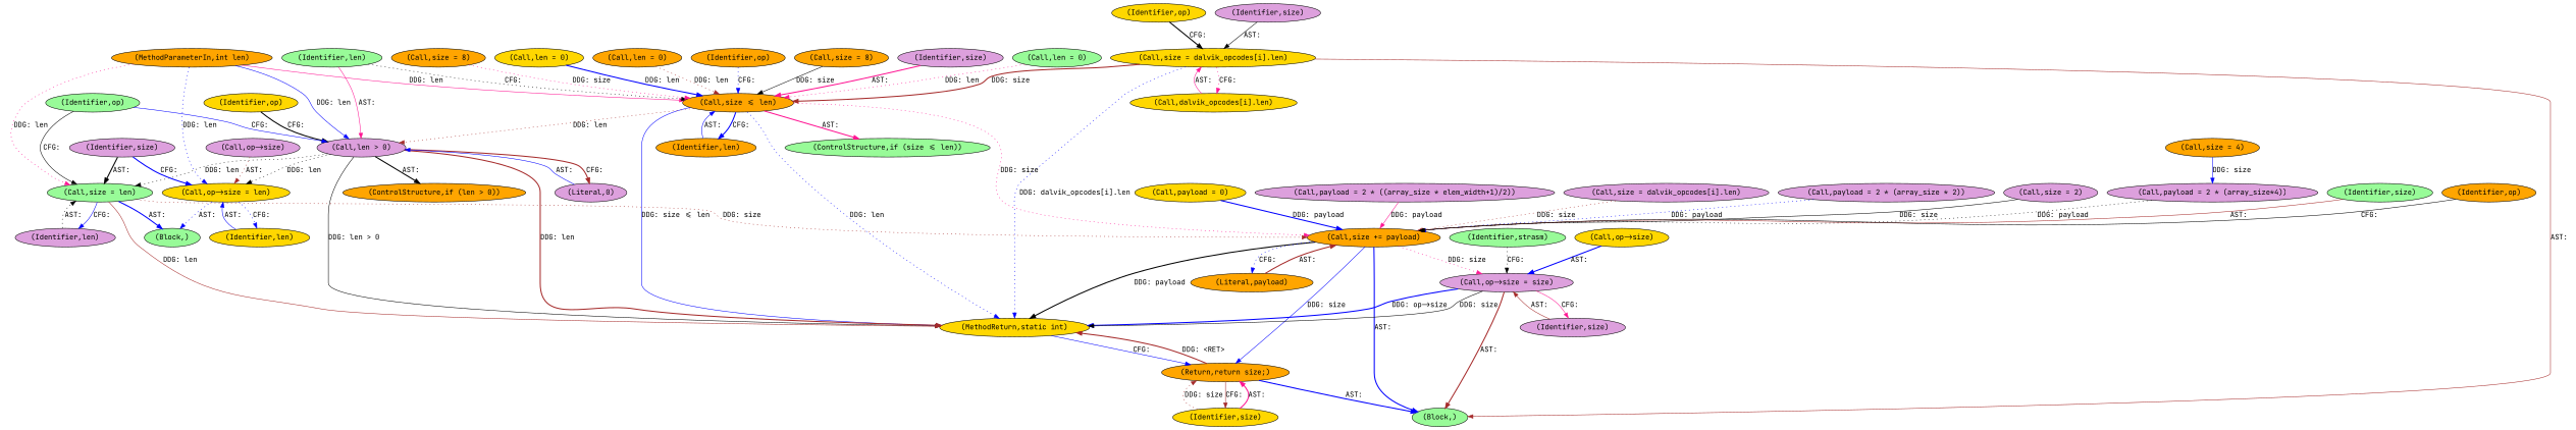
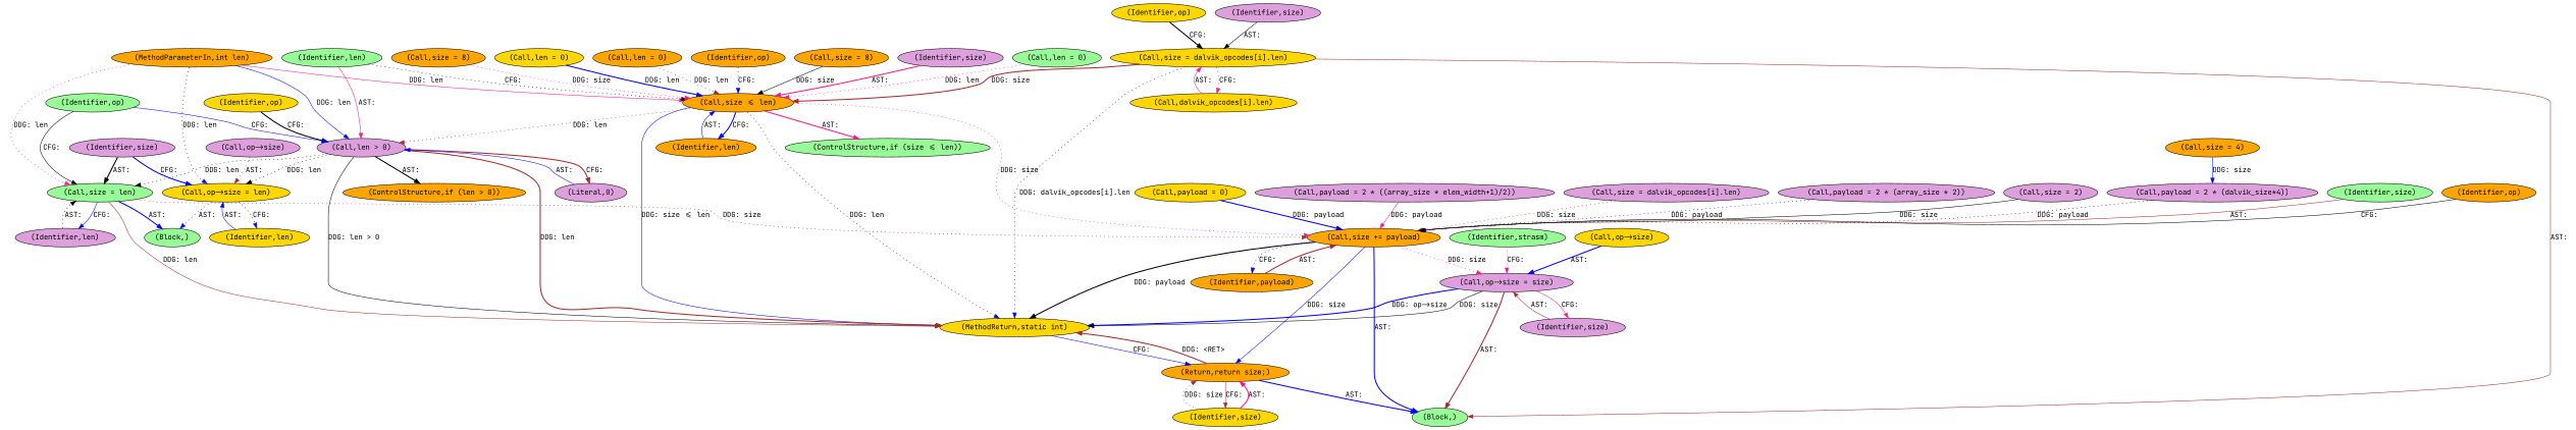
  digraph {
    fontname="JetBrains Mono"
    node [fillcolor=plum fontname="JetBrains Mono" style=filled]
    edge [color=blue fontname="JetBrains Mono" style=solid]
    n1 [fillcolor=gold label="(Call,size = dalvik_opcodes[i].len)"]
    n2 [fillcolor=orange label="(Call,size <= len)"]
    n3 [fillcolor=gold label="(MethodReturn,static int)"]
    n4 [fillcolor=palegreen label="(Block,)"]
    n5 [fillcolor=gold label="(Call,dalvik_opcodes[i].len)"]
    n6 [label="(Call,len > 0)"]
    n7 [fillcolor=orange label="(Call,size += payload)"]
    n8 [fillcolor=orange label="(Identifier,len)"]
    n9 [fillcolor=palegreen label="(ControlStructure,if (size <= len))"]
    n10 [fillcolor=orange label="(Return,return size;)"]
    n11 [fillcolor=gold label="(Call,op->size = len)"]
    n12 [fillcolor=palegreen label="(Call,size = len)"]
    n13 [fillcolor=orange label="(ControlStructure,if (len > 0))"]
    n14 [label="(Literal,0)"]
    n15 [label="(Call,op->size = size)"]
-   n16 [fillcolor=orange label="(Literal,payload)"]
+   n16 [fillcolor=orange label="(Identifier,payload)"]
    n17 [fillcolor=palegreen label="(Block,)"]
    n18 [fillcolor=gold label="(Identifier,len)"]
    n19 [label="(Identifier,len)"]
    n20 [label="(Identifier,size)"]
    n21 [fillcolor=gold label="(Identifier,size)"]
    n22 [fillcolor=gold label="(Call,op->size)"]
    n23 [fillcolor=palegreen label="(Call,len = 0)"]
    n24 [label="(Call,size = dalvik_opcodes[i].len)"]
    n25 [label="(Identifier,size)"]
    n26 [label="(Call,payload = 2 * (array_size * 2))"]
    n27 [fillcolor=orange label="(Call,size = 8)"]
    n28 [label="(Call,size = 2)"]
    n29 [fillcolor=orange label="(MethodParameterIn,int len)"]
    n30 [fillcolor=palegreen label="(Identifier,size)"]
    n31 [fillcolor=orange label="(Call,size = 4)"]
-   n32 [label="(Call,payload = 2 * (array_size*4))"]
+   n32 [label="(Call,payload = 2 * (dalvik_size*4))"]
    n33 [fillcolor=gold label="(Identifier,op)"]
    n34 [label="(Identifier,size)"]
    n35 [fillcolor=orange label="(Identifier,op)"]
    n36 [fillcolor=palegreen label="(Identifier,len)"]
    n37 [label="(Call,op->size)"]
    n38 [fillcolor=gold label="(Call,payload = 0)"]
    n39 [fillcolor=orange label="(Call,size = 8)"]
    n40 [fillcolor=gold label="(Identifier,op)"]
    n41 [fillcolor=palegreen label="(Identifier,strasm)"]
    n42 [fillcolor=gold label="(Call,len = 0)"]
    n43 [label="(Identifier,size)"]
    n44 [fillcolor=orange label="(Call,len = 0)"]
    n45 [label="(Call,payload = 2 * ((array_size * elem_width+1)/2))"]
    n46 [fillcolor=orange label="(Identifier,op)"]
    n47 [fillcolor=palegreen label="(Identifier,op)"]
    n1 -> n2 [color=brown label="DDG: size" style=bold]
    n1 -> n3 [label="DDG: dalvik_opcodes[i].len" style=dotted]
    n1 -> n4 [color=brown label="AST: "]
    n1 -> n5 [color=deeppink label="CFG: " style=dotted]
    n2 -> n3 [label="DDG: size <= len"]
    n2 -> n3 [label="DDG: len" style=dotted]
    n2 -> n6 [color=brown label="DDG: len" style=dotted]
    n2 -> n7 [color=deeppink label="DDG: size" style=dotted]
    n2 -> n8 [label="CFG: " style=bold]
    n2 -> n9 [color=deeppink label="AST: " style=bold]
    n3 -> n10 [label="CFG: "]
    n5 -> n1 [color=deeppink label="AST: "]
    n6 -> n3 [color=black label="DDG: len > 0"]
    n6 -> n3 [color=brown label="DDG: len" style=bold]
    n6 -> n11 [color=black label="DDG: len" style=dotted]
    n6 -> n12 [color=black label="DDG: len" style=dotted]
    n6 -> n13 [color=black label="AST: " style=bold]
    n6 -> n14 [color=brown label="CFG: " style=bold]
    n7 -> n3 [color=black label="DDG: payload" style=bold]
    n7 -> n4 [label="AST: " style=bold]
    n7 -> n10 [label="DDG: size"]
    n7 -> n15 [color=deeppink label="DDG: size" style=dotted]
    n7 -> n16 [label="CFG: " style=dotted]
    n8 -> n2 [label="AST: "]
    n10 -> n3 [color=brown label="DDG: <RET>" style=bold]
    n10 -> n4 [label="AST: " style=bold]
    n10 -> n21 [color=brown label="CFG: "]
    n11 -> n17 [label="AST: " style=dotted]
    n11 -> n18 [label="CFG: " style=dotted]
    n12 -> n3 [color=brown label="DDG: len"]
    n12 -> n7 [color=brown label="DDG: size" style=dotted]
    n12 -> n17 [label="AST: " style=bold]
    n12 -> n19 [label="CFG: "]
    n14 -> n6 [label="AST: "]
    n15 -> n3 [label="DDG: op->size" style=bold]
    n15 -> n3 [color=black label="DDG: size"]
    n15 -> n4 [color=brown label="AST: " style=bold]
    n15 -> n20 [color=deeppink label="CFG: "]
    n16 -> n7 [color=brown label="AST: " style=bold]
    n18 -> n11 [label="AST: "]
    n19 -> n12 [color=black label="AST: " style=dotted]
    n20 -> n15 [color=brown label="AST: "]
    n21 -> n10 [color=deeppink label="AST: " style=bold]
    n21 -> n10 [color=brown label="DDG: size" style=dotted]
    n22 -> n15 [label="AST: " style=bold]
    n23 -> n2 [color=deeppink label="DDG: len" style=dotted]
    n24 -> n7 [color=brown label="DDG: size" style=dotted]
    n25 -> n11 [label="CFG: " style=bold]
    n25 -> n12 [color=black label="AST: " style=bold]
    n26 -> n7 [label="DDG: payload" style=dotted]
    n27 -> n2 [color=black label="DDG: size"]
    n28 -> n7 [color=black label="DDG: size"]
    n29 -> n2 [color=deeppink label="DDG: len"]
    n29 -> n6 [label="DDG: len"]
    n29 -> n11 [label="DDG: len" style=dotted]
    n29 -> n12 [color=deeppink label="DDG: len" style=dotted]
    n30 -> n7 [color=brown label="AST: "]
    n31 -> n32 [label="DDG: size"]
    n32 -> n7 [color=black label="DDG: payload" style=dotted]
    n33 -> n1 [color=black label="CFG: " style=bold]
    n34 -> n2 [color=deeppink label="AST: " style=bold]
    n35 -> n7 [color=black label="CFG: "]
    n36 -> n2 [color=black label="CFG: " style=dotted]
    n36 -> n6 [color=deeppink label="AST: "]
    n37 -> n11 [color=brown label="AST: " style=dotted]
    n38 -> n7 [label="DDG: payload" style=bold]
    n39 -> n2 [color=deeppink label="DDG: size" style=dotted]
    n40 -> n6 [color=black label="CFG: " style=bold]
-   n41 -> n15 [color=black label="CFG: " style=dotted]
+   n41 -> n15 [color=deeppink label="CFG: " style=dotted]
    n42 -> n2 [label="DDG: len" style=bold]
    n43 -> n1 [color=black label="AST: "]
    n44 -> n2 [color=brown label="DDG: len" style=dotted]
    n45 -> n7 [color=deeppink label="DDG: payload"]
    n46 -> n2 [label="CFG: " style=dotted]
    n47 -> n6 [label="CFG: "]
    n47 -> n12 [color=black label="CFG: "]
  }
